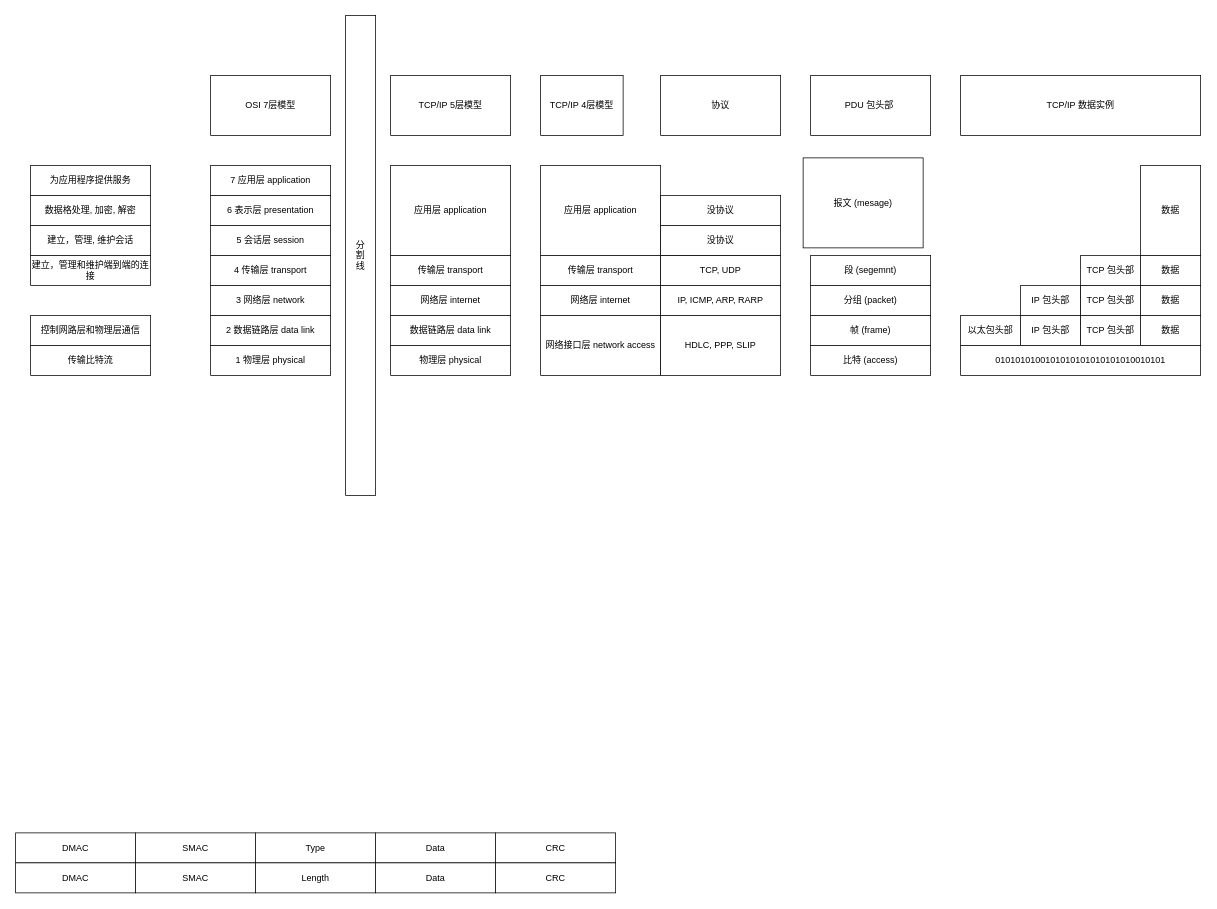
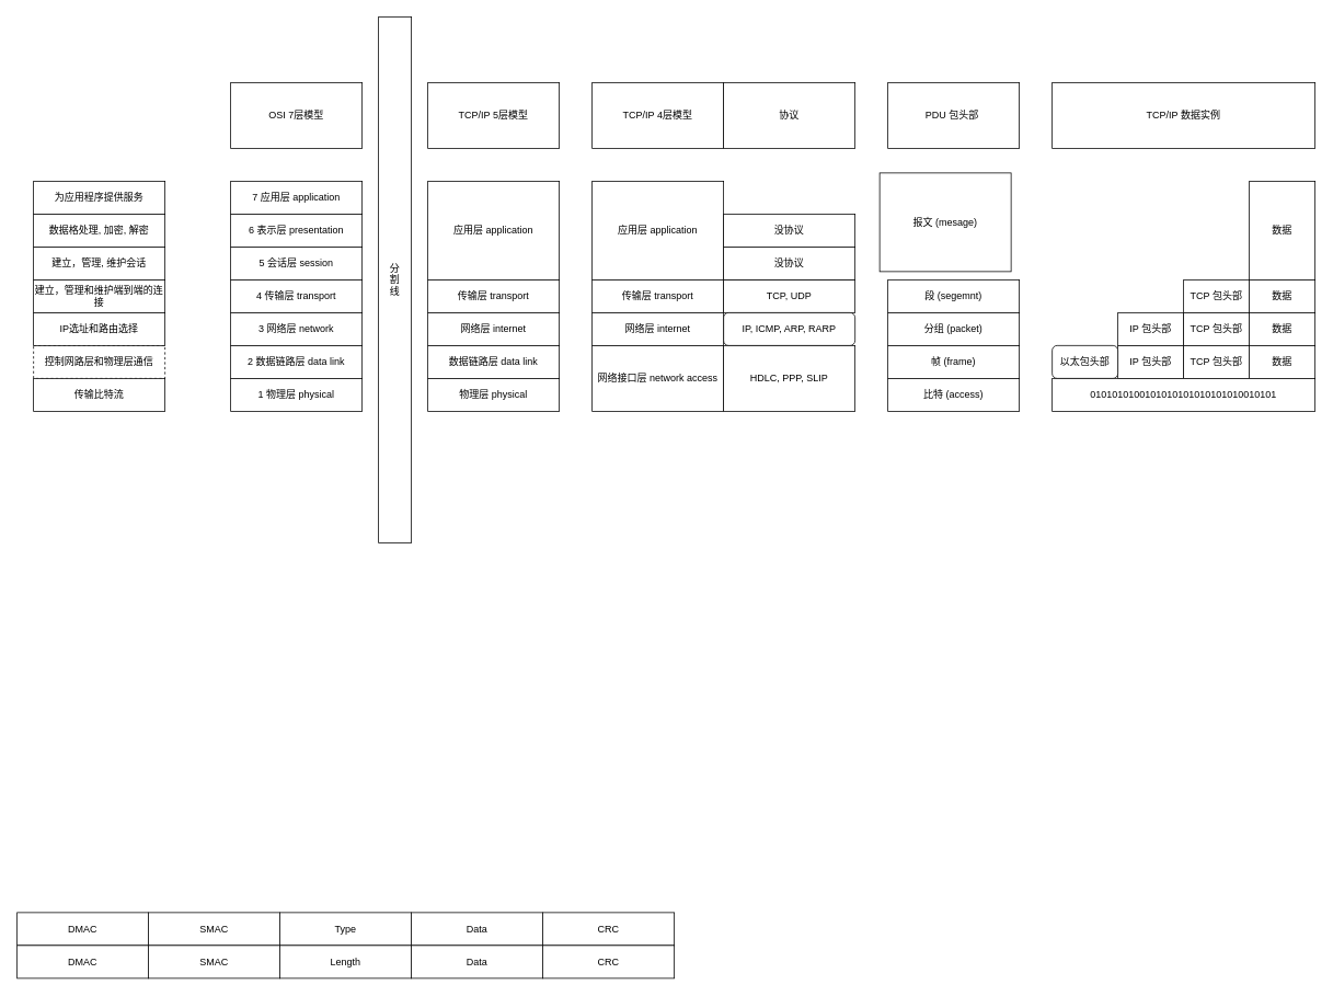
  <mxCell id="0" />
  <mxCell id="1" parent="0" />
  <mxCell id="2" value="7 应用层 application" style="rounded=0;whiteSpace=wrap;html=1;" parent="1" vertex="1"><mxGeometry x="280" y="220" width="160" height="40" as="geometry" /></mxCell>
  <mxCell id="3" value="6 表示层 presentation" style="rounded=0;whiteSpace=wrap;html=1;" parent="1" vertex="1"><mxGeometry x="280" y="260" width="160" height="40" as="geometry" /></mxCell>
  <mxCell id="4" value="5 会话层 session" style="rounded=0;whiteSpace=wrap;html=1;" parent="1" vertex="1"><mxGeometry x="280" y="300" width="160" height="40" as="geometry" /></mxCell>
  <mxCell id="5" value="4 传输层 transport" style="rounded=0;whiteSpace=wrap;html=1;" parent="1" vertex="1"><mxGeometry x="280" y="340" width="160" height="40" as="geometry" /></mxCell>
  <mxCell id="6" value="3 网络层 network" style="rounded=0;whiteSpace=wrap;html=1;" parent="1" vertex="1"><mxGeometry x="280" y="380" width="160" height="40" as="geometry" /></mxCell>
  <mxCell id="7" value="2 数据链路层 data link" style="rounded=0;whiteSpace=wrap;html=1;" parent="1" vertex="1"><mxGeometry x="280" y="420" width="160" height="40" as="geometry" /></mxCell>
  <mxCell id="8" value="1 物理层 physical" style="rounded=0;whiteSpace=wrap;html=1;" parent="1" vertex="1"><mxGeometry x="280" y="460" width="160" height="40" as="geometry" /></mxCell>
  <mxCell id="9" value="OSI 7层模型" style="rounded=0;whiteSpace=wrap;html=1;" parent="1" vertex="1"><mxGeometry x="280" y="100" width="160" height="80" as="geometry" /></mxCell>
  <mxCell id="10" value="应用层 application" style="rounded=0;whiteSpace=wrap;html=1;" parent="1" vertex="1"><mxGeometry x="520" y="220" width="160" height="120" as="geometry" /></mxCell>
  <mxCell id="11" value="传输层 transport" style="rounded=0;whiteSpace=wrap;html=1;" parent="1" vertex="1"><mxGeometry x="520" y="340" width="160" height="40" as="geometry" /></mxCell>
  <mxCell id="12" value="网络层 internet" style="rounded=0;whiteSpace=wrap;html=1;" parent="1" vertex="1"><mxGeometry x="520" y="380" width="160" height="40" as="geometry" /></mxCell>
  <mxCell id="13" value="数据链路层 data link" style="rounded=0;whiteSpace=wrap;html=1;" parent="1" vertex="1"><mxGeometry x="520" y="420" width="160" height="40" as="geometry" /></mxCell>
  <mxCell id="14" value="TCP/IP 5层模型" style="rounded=0;whiteSpace=wrap;html=1;" parent="1" vertex="1"><mxGeometry x="520" y="100" width="160" height="80" as="geometry" /></mxCell>
  <mxCell id="15" value="为应用程序提供服务" style="rounded=0;whiteSpace=wrap;html=1;" parent="1" vertex="1"><mxGeometry x="40" y="220" width="160" height="40" as="geometry" /></mxCell>
  <mxCell id="16" value="数据格处理, 加密, 解密" style="rounded=0;whiteSpace=wrap;html=1;" parent="1" vertex="1"><mxGeometry x="40" y="260" width="160" height="40" as="geometry" /></mxCell>
- <mxCell id="17" value="控制网路层和物理层通信" style="rounded=0;whiteSpace=wrap;html=1;" parent="1" vertex="1"><mxGeometry x="40" y="420" width="160" height="40" as="geometry" /></mxCell>
+ <mxCell id="17" value="控制网路层和物理层通信" style="rounded=0;whiteSpace=wrap;html=1;dashed=1;" parent="1" vertex="1"><mxGeometry x="40" y="420" width="160" height="40" as="geometry" /></mxCell>
  <mxCell id="18" value="建立，管理, 维护会话" style="rounded=0;whiteSpace=wrap;html=1;" parent="1" vertex="1"><mxGeometry x="40" y="300" width="160" height="40" as="geometry" /></mxCell>
  <mxCell id="19" value="建立，管理和维护端到端的连接" style="rounded=0;whiteSpace=wrap;html=1;" parent="1" vertex="1"><mxGeometry x="40" y="340" width="160" height="40" as="geometry" /></mxCell>
+ <mxCell id="20" value="IP选址和路由选择" style="rounded=0;whiteSpace=wrap;html=1;" parent="1" vertex="1"><mxGeometry x="40" y="380" width="160" height="40" as="geometry" /></mxCell>
  <mxCell id="21" value="传输比特流" style="rounded=0;whiteSpace=wrap;html=1;" parent="1" vertex="1"><mxGeometry x="40" y="460" width="160" height="40" as="geometry" /></mxCell>
  <mxCell id="22" value="报文 (mesage)" style="rounded=0;whiteSpace=wrap;html=1;" parent="1" vertex="1"><mxGeometry x="1070" y="210" width="160" height="120" as="geometry" /></mxCell>
  <mxCell id="23" value="段 (segemnt)" style="rounded=0;whiteSpace=wrap;html=1;" parent="1" vertex="1"><mxGeometry x="1080" y="340" width="160" height="40" as="geometry" /></mxCell>
  <mxCell id="24" value="分组 (packet)" style="rounded=0;whiteSpace=wrap;html=1;" parent="1" vertex="1"><mxGeometry x="1080" y="380" width="160" height="40" as="geometry" /></mxCell>
  <mxCell id="25" value="帧 (frame)" style="rounded=0;whiteSpace=wrap;html=1;" parent="1" vertex="1"><mxGeometry x="1080" y="420" width="160" height="40" as="geometry" /></mxCell>
  <mxCell id="26" value="PDU 包头部&amp;nbsp;" style="rounded=0;whiteSpace=wrap;html=1;" parent="1" vertex="1"><mxGeometry x="1080" y="100" width="160" height="80" as="geometry" /></mxCell>
  <mxCell id="27" value="比特 (access)" style="rounded=0;whiteSpace=wrap;html=1;" parent="1" vertex="1"><mxGeometry x="1080" y="460" width="160" height="40" as="geometry" /></mxCell>
  <mxCell id="28" value="CRC" style="rounded=0;whiteSpace=wrap;html=1;" parent="1" vertex="1"><mxGeometry x="660" y="1110" width="160" height="40" as="geometry" /></mxCell>
  <mxCell id="29" value="Data" style="rounded=0;whiteSpace=wrap;html=1;" parent="1" vertex="1"><mxGeometry x="500" y="1110" width="160" height="40" as="geometry" /></mxCell>
  <mxCell id="30" value="Type" style="rounded=0;whiteSpace=wrap;html=1;" parent="1" vertex="1"><mxGeometry x="340" y="1110" width="160" height="40" as="geometry" /></mxCell>
  <mxCell id="31" value="SMAC" style="rounded=0;whiteSpace=wrap;html=1;" parent="1" vertex="1"><mxGeometry x="180" y="1110" width="160" height="40" as="geometry" /></mxCell>
  <mxCell id="32" value="DMAC" style="rounded=0;whiteSpace=wrap;html=1;" parent="1" vertex="1"><mxGeometry x="20" y="1110" width="160" height="40" as="geometry" /></mxCell>
  <mxCell id="33" value="CRC" style="rounded=0;whiteSpace=wrap;html=1;" parent="1" vertex="1"><mxGeometry x="660" y="1150" width="160" height="40" as="geometry" /></mxCell>
  <mxCell id="34" value="Data" style="rounded=0;whiteSpace=wrap;html=1;" parent="1" vertex="1"><mxGeometry x="500" y="1150" width="160" height="40" as="geometry" /></mxCell>
  <mxCell id="35" value="Length" style="rounded=0;whiteSpace=wrap;html=1;" parent="1" vertex="1"><mxGeometry x="340" y="1150" width="160" height="40" as="geometry" /></mxCell>
  <mxCell id="36" value="SMAC" style="rounded=0;whiteSpace=wrap;html=1;" parent="1" vertex="1"><mxGeometry x="180" y="1150" width="160" height="40" as="geometry" /></mxCell>
  <mxCell id="37" value="DMAC" style="rounded=0;whiteSpace=wrap;html=1;" parent="1" vertex="1"><mxGeometry x="20" y="1150" width="160" height="40" as="geometry" /></mxCell>
  <mxCell id="38" value="应用层 application" style="rounded=0;whiteSpace=wrap;html=1;" vertex="1" parent="1"><mxGeometry x="720" y="220" width="160" height="120" as="geometry" /></mxCell>
  <mxCell id="39" value="传输层 transport" style="rounded=0;whiteSpace=wrap;html=1;" vertex="1" parent="1"><mxGeometry x="720" y="340" width="160" height="40" as="geometry" /></mxCell>
  <mxCell id="40" value="网络层 internet" style="rounded=0;whiteSpace=wrap;html=1;" vertex="1" parent="1"><mxGeometry x="720" y="380" width="160" height="40" as="geometry" /></mxCell>
  <mxCell id="41" value="网络接口层 network access" style="rounded=0;whiteSpace=wrap;html=1;" vertex="1" parent="1"><mxGeometry x="720" y="420" width="160" height="80" as="geometry" /></mxCell>
- <mxCell id="42" value="TCP/IP 4层模型" style="rounded=0;whiteSpace=wrap;html=1;" vertex="1" parent="1"><mxGeometry x="720" y="100" width="110" height="80" as="geometry" /></mxCell>
+ <mxCell id="42" value="TCP/IP 4层模型" style="rounded=0;whiteSpace=wrap;html=1;" vertex="1" parent="1"><mxGeometry x="720" y="100" width="160" height="80" as="geometry" /></mxCell>
  <mxCell id="43" value="物理层 physical" style="rounded=0;whiteSpace=wrap;html=1;" vertex="1" parent="1"><mxGeometry x="520" y="460" width="160" height="40" as="geometry" /></mxCell>
  <mxCell id="44" value="协议" style="rounded=0;whiteSpace=wrap;html=1;" vertex="1" parent="1"><mxGeometry x="880" y="100" width="160" height="80" as="geometry" /></mxCell>
  <mxCell id="45" value="TCP, UDP" style="rounded=0;whiteSpace=wrap;html=1;" vertex="1" parent="1"><mxGeometry x="880" y="340" width="160" height="40" as="geometry" /></mxCell>
- <mxCell id="46" value="IP, ICMP, ARP, RARP" style="rounded=0;whiteSpace=wrap;html=1;" vertex="1" parent="1"><mxGeometry x="880" y="380" width="160" height="40" as="geometry" /></mxCell>
+ <mxCell id="46" value="IP, ICMP, ARP, RARP" style="whiteSpace=wrap;html=1;rounded=1;" vertex="1" parent="1"><mxGeometry x="880" y="380" width="160" height="40" as="geometry" /></mxCell>
  <mxCell id="47" value="HDLC, PPP, SLIP" style="rounded=0;whiteSpace=wrap;html=1;" vertex="1" parent="1"><mxGeometry x="880" y="420" width="160" height="80" as="geometry" /></mxCell>
  <mxCell id="48" value="没协议" style="rounded=0;whiteSpace=wrap;html=1;" vertex="1" parent="1"><mxGeometry x="880" y="260" width="160" height="40" as="geometry" /></mxCell>
  <mxCell id="49" value="没协议" style="rounded=0;whiteSpace=wrap;html=1;" vertex="1" parent="1"><mxGeometry x="880" y="300" width="160" height="40" as="geometry" /></mxCell>
  <mxCell id="50" value="数据" style="rounded=0;whiteSpace=wrap;html=1;" vertex="1" parent="1"><mxGeometry x="1520" y="220" width="80" height="120" as="geometry" /></mxCell>
  <mxCell id="51" value="数据" style="rounded=0;whiteSpace=wrap;html=1;" vertex="1" parent="1"><mxGeometry x="1520" y="340" width="80" height="40" as="geometry" /></mxCell>
  <mxCell id="52" value="TCP 包头部" style="rounded=0;whiteSpace=wrap;html=1;" vertex="1" parent="1"><mxGeometry x="1440" y="340" width="80" height="40" as="geometry" /></mxCell>
  <mxCell id="53" value="IP 包头部" style="rounded=0;whiteSpace=wrap;html=1;" vertex="1" parent="1"><mxGeometry x="1360" y="380" width="80" height="40" as="geometry" /></mxCell>
  <mxCell id="54" value="数据" style="rounded=0;whiteSpace=wrap;html=1;" vertex="1" parent="1"><mxGeometry x="1520" y="380" width="80" height="40" as="geometry" /></mxCell>
  <mxCell id="55" value="TCP 包头部" style="rounded=0;whiteSpace=wrap;html=1;" vertex="1" parent="1"><mxGeometry x="1440" y="380" width="80" height="40" as="geometry" /></mxCell>
  <mxCell id="56" value="IP 包头部" style="rounded=0;whiteSpace=wrap;html=1;" vertex="1" parent="1"><mxGeometry x="1360" y="420" width="80" height="40" as="geometry" /></mxCell>
- <mxCell id="57" value="以太包头部" style="rounded=0;whiteSpace=wrap;html=1;" vertex="1" parent="1"><mxGeometry x="1280" y="420" width="80" height="40" as="geometry" /></mxCell>
+ <mxCell id="57" value="以太包头部" style="whiteSpace=wrap;html=1;rounded=1;" vertex="1" parent="1"><mxGeometry x="1280" y="420" width="80" height="40" as="geometry" /></mxCell>
  <mxCell id="58" value="数据" style="rounded=0;whiteSpace=wrap;html=1;" vertex="1" parent="1"><mxGeometry x="1520" y="420" width="80" height="40" as="geometry" /></mxCell>
  <mxCell id="59" value="TCP 包头部" style="rounded=0;whiteSpace=wrap;html=1;" vertex="1" parent="1"><mxGeometry x="1440" y="420" width="80" height="40" as="geometry" /></mxCell>
  <mxCell id="60" value="0101010100101010101010101010010101" style="rounded=0;whiteSpace=wrap;html=1;" vertex="1" parent="1"><mxGeometry x="1280" y="460" width="320" height="40" as="geometry" /></mxCell>
  <mxCell id="61" value="TCP/IP 数据实例" style="rounded=0;whiteSpace=wrap;html=1;" vertex="1" parent="1"><mxGeometry x="1280" y="100" width="320" height="80" as="geometry" /></mxCell>
  <mxCell id="62" value="分&lt;br&gt;割&lt;br&gt;线" style="rounded=0;whiteSpace=wrap;html=1;" vertex="1" parent="1"><mxGeometry x="460" y="20" width="40" height="640" as="geometry" /></mxCell>
